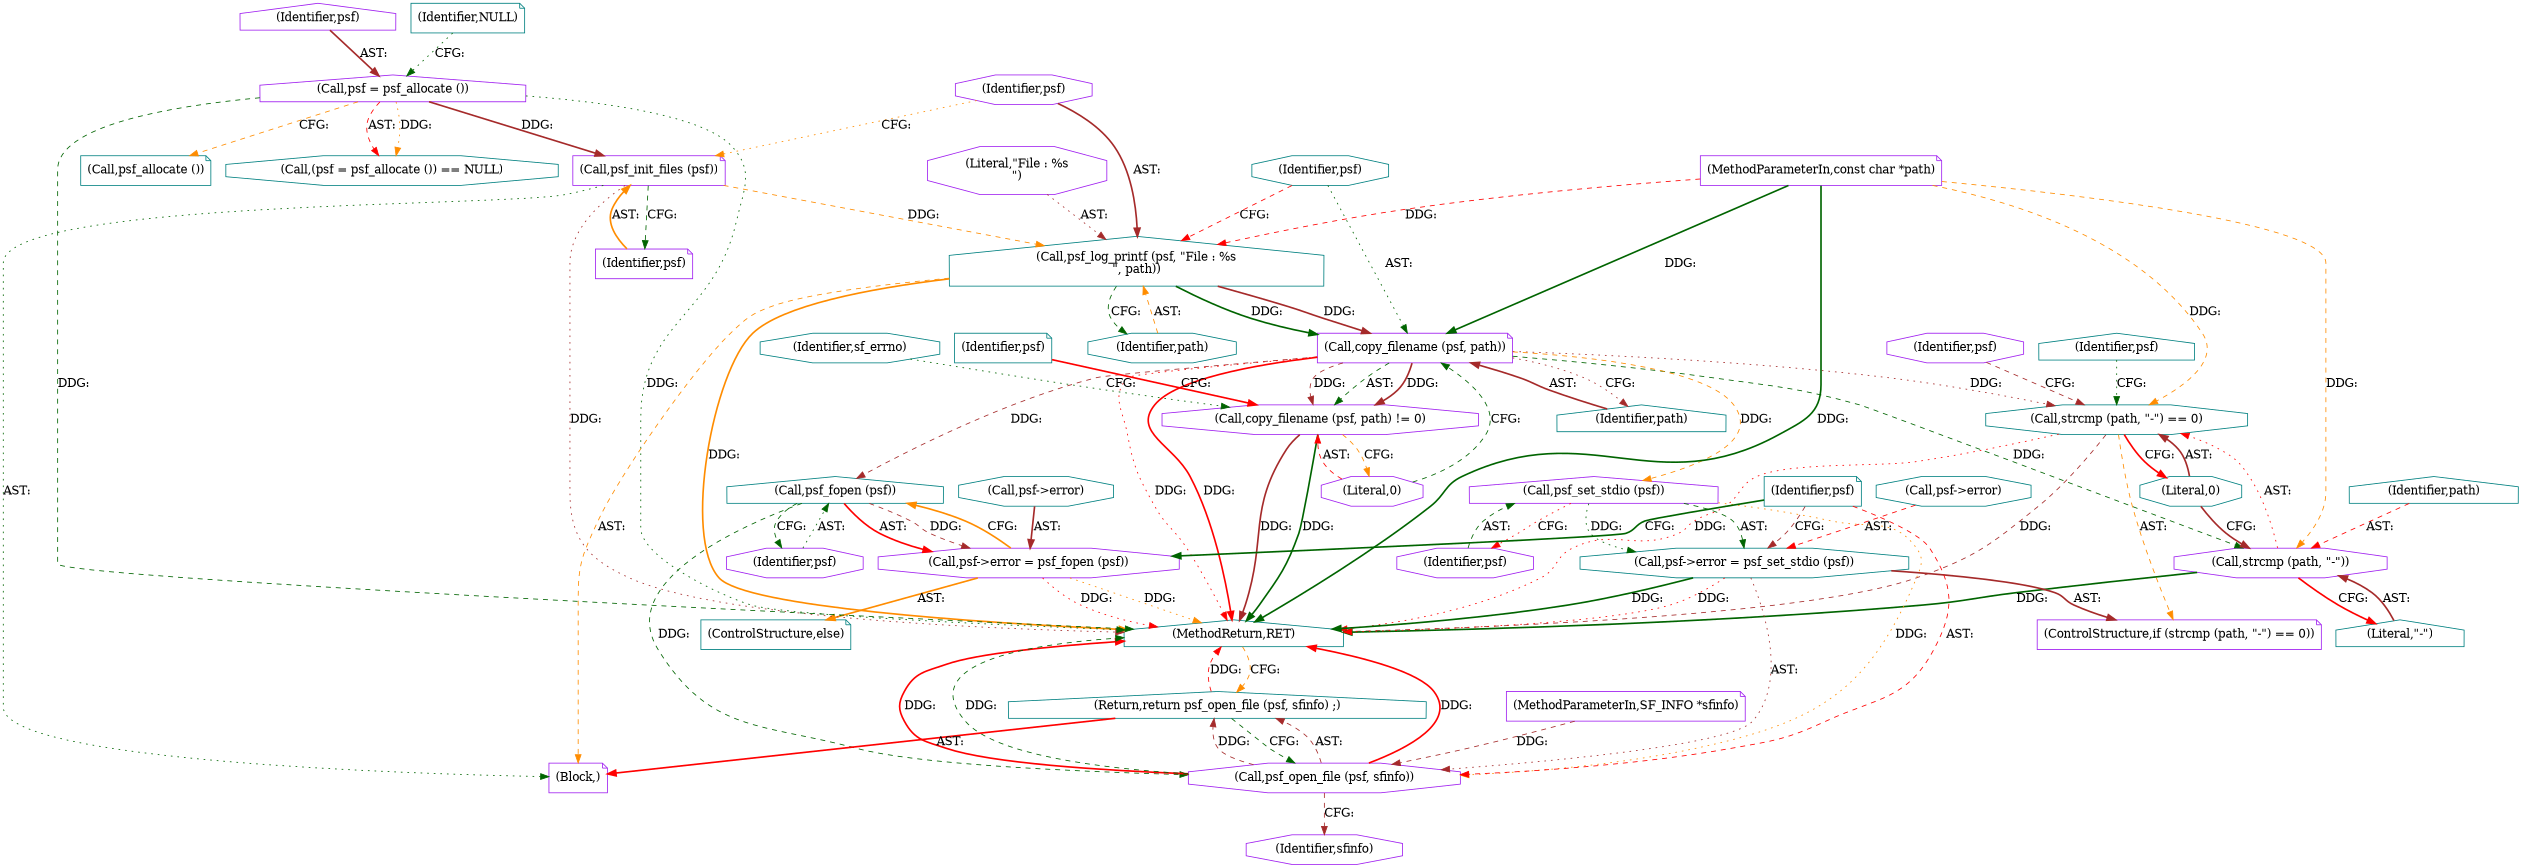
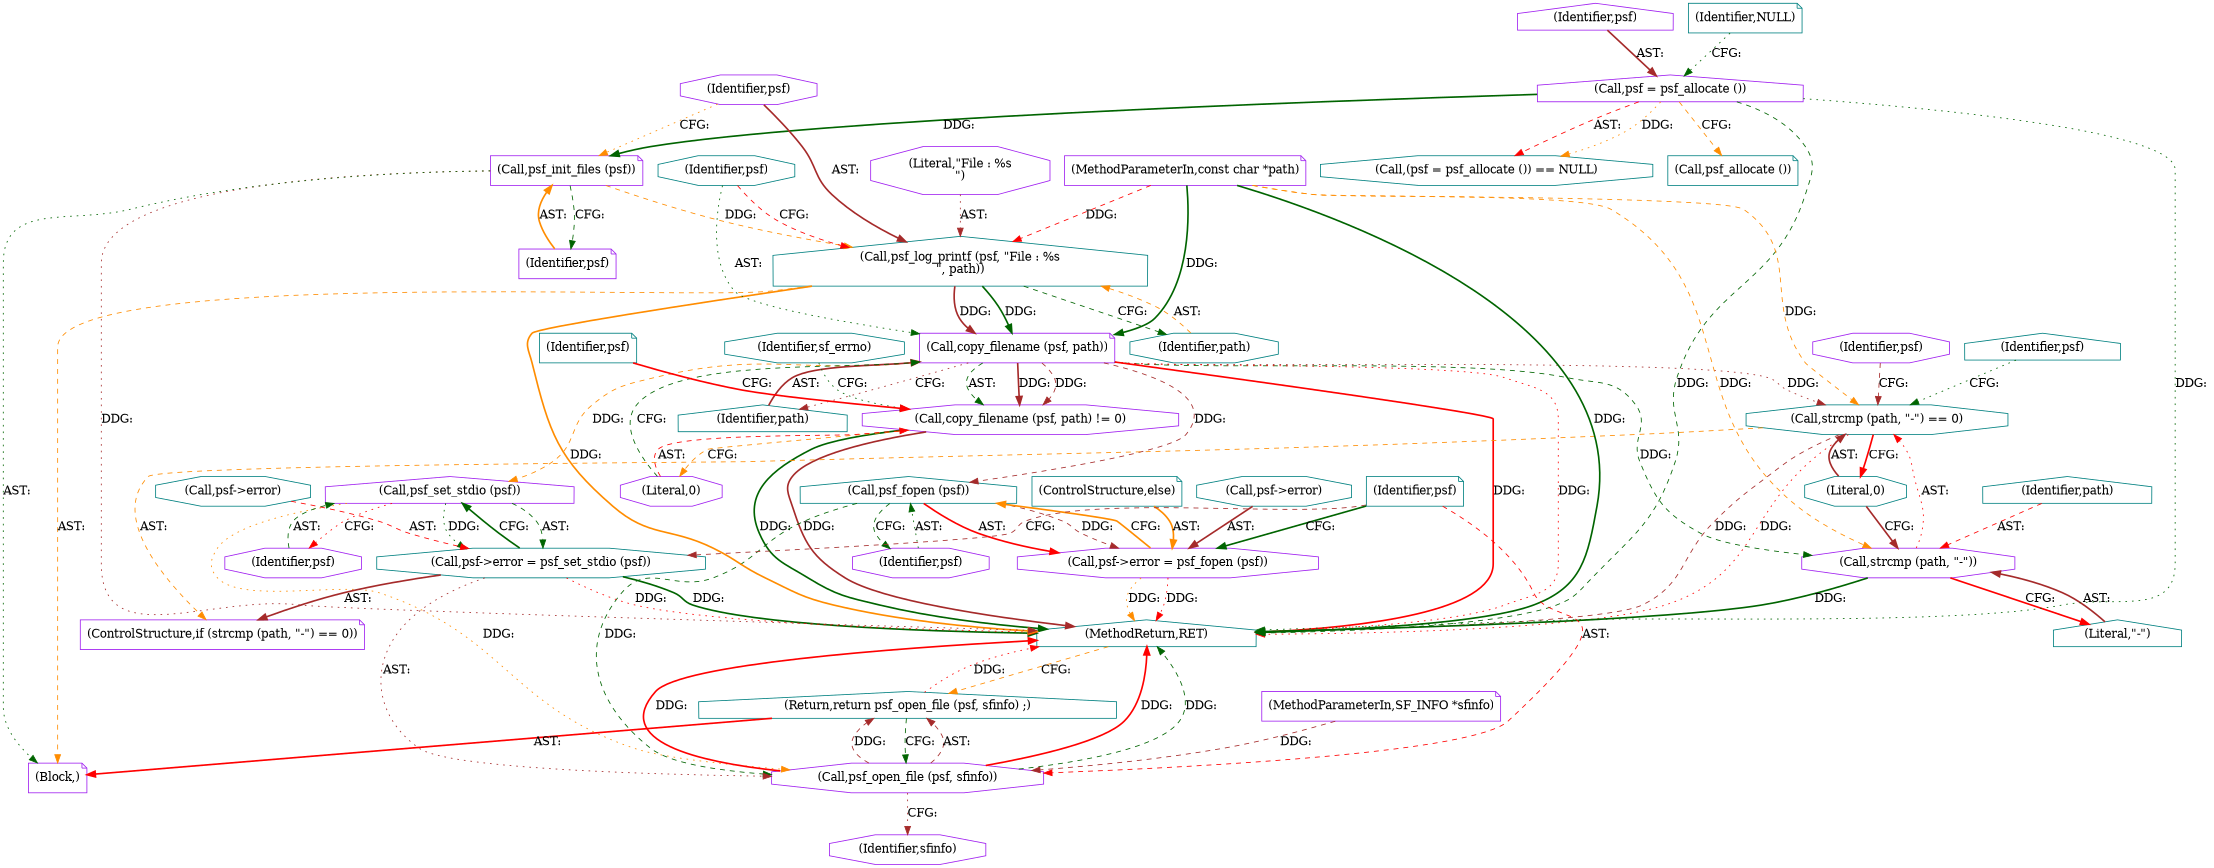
  digraph {
    node [color=teal shape=octagon]
    edge [color=darkgreen style=dashed]
    n1 [color=purple label="(Call,copy_filename (psf, path))" shape=note]
    n2 [color=purple label="(Call,copy_filename (psf, path) != 0)"]
    n3 [label="(Call,strcmp (path, \"-\") == 0)"]
    n4 [color=purple label="(Call,strcmp (path, \"-\"))"]
    n5 [color=purple label="(Call,psf_set_stdio (psf))" shape=house]
    n6 [label="(Call,psf_fopen (psf))" shape=house]
    n7 [label="(MethodReturn,RET)" shape=house]
    n8 [label="(Identifier,path)" shape=house]
    n9 [color=purple label="(Literal,0)"]
    n10 [label="(Literal,0)"]
    n11 [color=purple label="(ControlStructure,if (strcmp (path, \"-\") == 0))" shape=note]
    n12 [label="(Literal,\"-\")" shape=house]
    n13 [label="(Call,psf->error = psf_set_stdio (psf))"]
    n14 [color=purple label="(Call,psf_open_file (psf, sfinfo))"]
    n15 [color=purple label="(Identifier,psf)"]
    n16 [color=purple label="(Call,psf->error = psf_fopen (psf))"]
    n17 [color=purple label="(Identifier,psf)"]
    n18 [label="(Return,return psf_open_file (psf, sfinfo) ;)" shape=house]
    n19 [label="(Call,psf_log_printf (psf, \"File : %s\n\", path))" shape=house]
    n20 [label="(Identifier,path)"]
    n21 [color=purple label="(Block,)" shape=note]
    n22 [color=purple label="(Call,psf_init_files (psf))" shape=note]
    n23 [color=purple label="(Identifier,psf)" shape=note]
    n24 [color=purple label="(Call,psf = psf_allocate ())" shape=house]
    n25 [label="(Call,psf_allocate ())" shape=note]
    n26 [label="(Call,(psf = psf_allocate ()) == NULL)"]
    n27 [color=purple label="(MethodParameterIn,const char *path)" shape=note]
    n28 [color=purple label="(Identifier,sfinfo)"]
    n29 [label="(ControlStructure,else)" shape=note]
    n30 [color=purple label="(Identifier,psf)"]
    n31 [color=purple label="(Identifier,psf)" shape=house]
    n32 [label="(Identifier,path)" shape=house]
    n33 [label="(Identifier,sf_errno)"]
    n34 [color=purple label="(MethodParameterIn,SF_INFO *sfinfo)" shape=note]
    n35 [label="(Identifier,psf)" shape=note]
    n36 [color=purple label="(Literal,\"File : %s\n\")"]
    n37 [label="(Identifier,NULL)" shape=note]
    n38 [label="(Call,psf->error)"]
    n39 [label="(Identifier,psf)"]
    n40 [label="(Call,psf->error)"]
    n41 [label="(Identifier,psf)" shape=note]
    n42 [label="(Identifier,psf)" shape=house]
    n43 [color=purple label="(Identifier,psf)"]
    n1 -> n2 [label="AST: "]
    n1 -> n2 [color=brown label="DDG: " style=bold]
    n1 -> n2 [color=brown label="DDG: "]
    n1 -> n3 [color=brown label="DDG: " style=dotted]
    n1 -> n4 [label="DDG: "]
    n1 -> n5 [color=darkorange label="DDG: "]
    n1 -> n6 [color=brown label="DDG: "]
    n1 -> n7 [color=red label="DDG: " style=dotted]
    n1 -> n7 [color=red label="DDG: " style=bold]
    n1 -> n8 [color=brown label="CFG: " style=dotted]
    n2 -> n7 [color=brown label="DDG: " style=bold]
    n2 -> n7 [label="DDG: " style=bold]
    n2 -> n9 [color=darkorange label="CFG: "]
    n3 -> n7 [color=red label="DDG: " style=dotted]
    n3 -> n7 [color=brown label="DDG: "]
    n3 -> n10 [color=red label="CFG: " style=bold]
    n3 -> n11 [color=darkorange label="AST: "]
    n4 -> n3 [color=red label="AST: " style=dotted]
    n4 -> n7 [label="DDG: " style=bold]
    n4 -> n12 [color=red label="CFG: " style=bold]
    n5 -> n13 [label="AST: "]
    n5 -> n13 [label="DDG: " style=dotted]
    n5 -> n14 [color=darkorange label="DDG: " style=dotted]
    n5 -> n15 [color=red label="CFG: " style=dotted]
    n6 -> n14 [label="DDG: "]
    n6 -> n16 [color=red label="AST: " style=bold]
    n6 -> n16 [color=brown label="DDG: "]
    n6 -> n17 [label="CFG: "]
    n7 -> n18 [color=darkorange label="CFG: "]
    n8 -> n1 [color=brown label="AST: " style=bold]
    n9 -> n1 [label="CFG: "]
    n9 -> n2 [color=red label="AST: "]
    n10 -> n3 [color=brown label="AST: " style=bold]
    n10 -> n4 [color=brown label="CFG: " style=bold]
    n12 -> n4 [color=brown label="AST: " style=bold]
+   n13 -> n5 [label="CFG: " style=bold]
    n13 -> n7 [label="DDG: " style=bold]
    n13 -> n7 [color=red label="DDG: " style=dotted]
    n13 -> n11 [color=brown label="AST: " style=bold]
    n13 -> n14 [color=brown label="AST: " style=dotted]
    n14 -> n7 [color=red label="DDG: " style=bold]
    n14 -> n7 [label="DDG: "]
    n14 -> n7 [color=red label="DDG: " style=bold]
    n14 -> n18 [color=brown label="AST: "]
    n14 -> n18 [color=brown label="DDG: "]
-   n14 -> n28 [color=brown label="CFG: "]
+   n14 -> n28 [color=brown label="CFG: " style=dotted]
    n15 -> n5 [label="AST: "]
    n16 -> n6 [color=darkorange label="CFG: " style=bold]
    n16 -> n7 [color=darkorange label="DDG: " style=dotted]
    n16 -> n7 [color=red label="DDG: " style=dotted]
-   n16 -> n29 [color=darkorange label="AST: " style=bold]
+   n29 -> n16 [color=darkorange label="AST: " style=bold]
    n17 -> n6 [label="AST: " style=dotted]
-   n18 -> n7 [color=red label="DDG: "]
+   n18 -> n7 [color=red label="DDG: " style=dotted]
    n18 -> n14 [label="CFG: "]
    n18 -> n21 [color=red label="AST: " style=bold]
    n19 -> n1 [label="DDG: " style=bold]
    n19 -> n1 [color=brown label="DDG: " style=bold]
    n19 -> n7 [color=darkorange label="DDG: " style=bold]
    n19 -> n20 [label="CFG: "]
    n19 -> n21 [color=darkorange label="AST: "]
    n20 -> n19 [color=darkorange label="AST: "]
    n22 -> n7 [color=brown label="DDG: " style=dotted]
    n22 -> n19 [color=darkorange label="DDG: "]
    n22 -> n21 [label="AST: " style=dotted]
    n22 -> n23 [label="CFG: "]
    n23 -> n22 [color=darkorange label="AST: " style=bold]
    n24 -> n7 [label="DDG: "]
    n24 -> n7 [label="DDG: " style=dotted]
-   n24 -> n22 [color=brown label="DDG: " style=bold]
+   n24 -> n22 [label="DDG: " style=bold]
    n24 -> n25 [color=darkorange label="CFG: "]
    n24 -> n26 [color=red label="AST: "]
    n24 -> n26 [color=darkorange label="DDG: " style=dotted]
    n27 -> n1 [label="DDG: " style=bold]
    n27 -> n3 [color=darkorange label="DDG: "]
    n27 -> n4 [color=darkorange label="DDG: "]
    n27 -> n7 [label="DDG: " style=bold]
    n27 -> n19 [color=red label="DDG: "]
    n30 -> n3 [color=brown label="CFG: "]
    n31 -> n24 [color=brown label="AST: " style=bold]
    n32 -> n4 [color=red label="AST: "]
    n33 -> n2 [label="CFG: " style=dotted]
    n34 -> n14 [color=brown label="DDG: "]
    n35 -> n13 [color=brown label="CFG: "]
    n35 -> n14 [color=red label="AST: "]
    n35 -> n16 [label="CFG: " style=bold]
    n36 -> n19 [color=brown label="AST: " style=dotted]
    n37 -> n24 [label="CFG: " style=dotted]
    n38 -> n16 [color=brown label="AST: " style=bold]
    n39 -> n1 [label="AST: " style=dotted]
    n39 -> n19 [color=red label="CFG: "]
    n40 -> n13 [color=red label="AST: "]
    n41 -> n2 [color=red label="CFG: " style=bold]
    n42 -> n3 [label="CFG: " style=dotted]
    n43 -> n19 [color=brown label="AST: " style=bold]
    n43 -> n22 [color=darkorange label="CFG: " style=dotted]
  }
